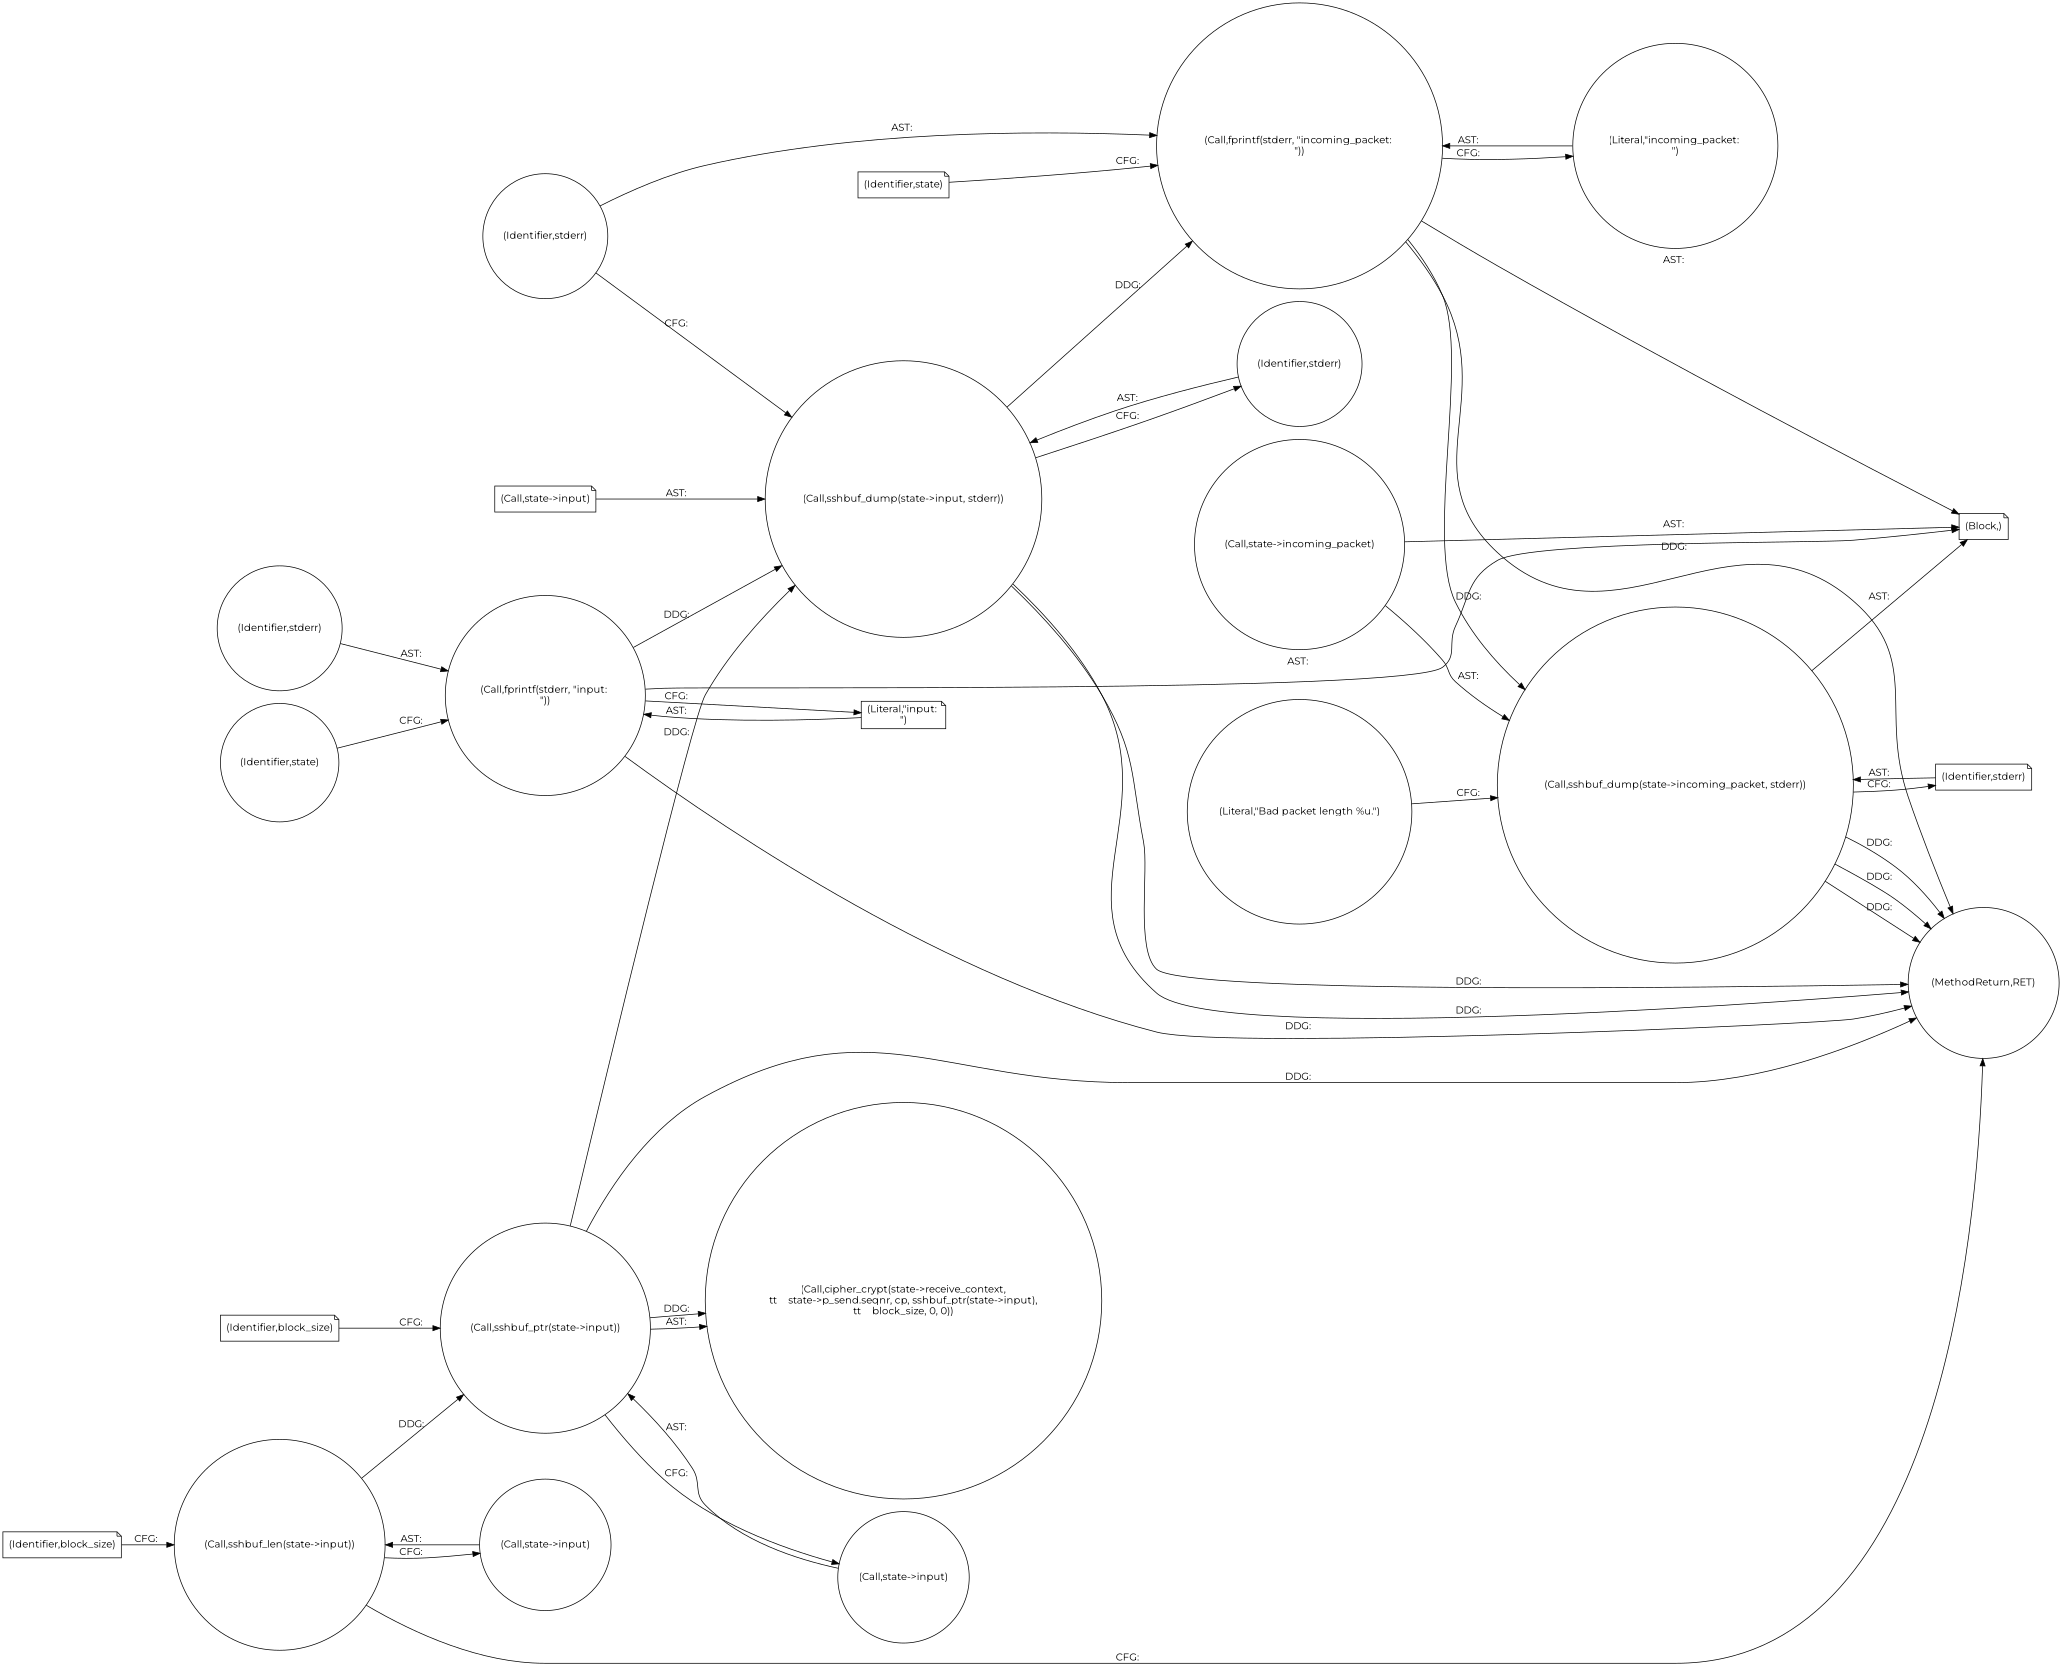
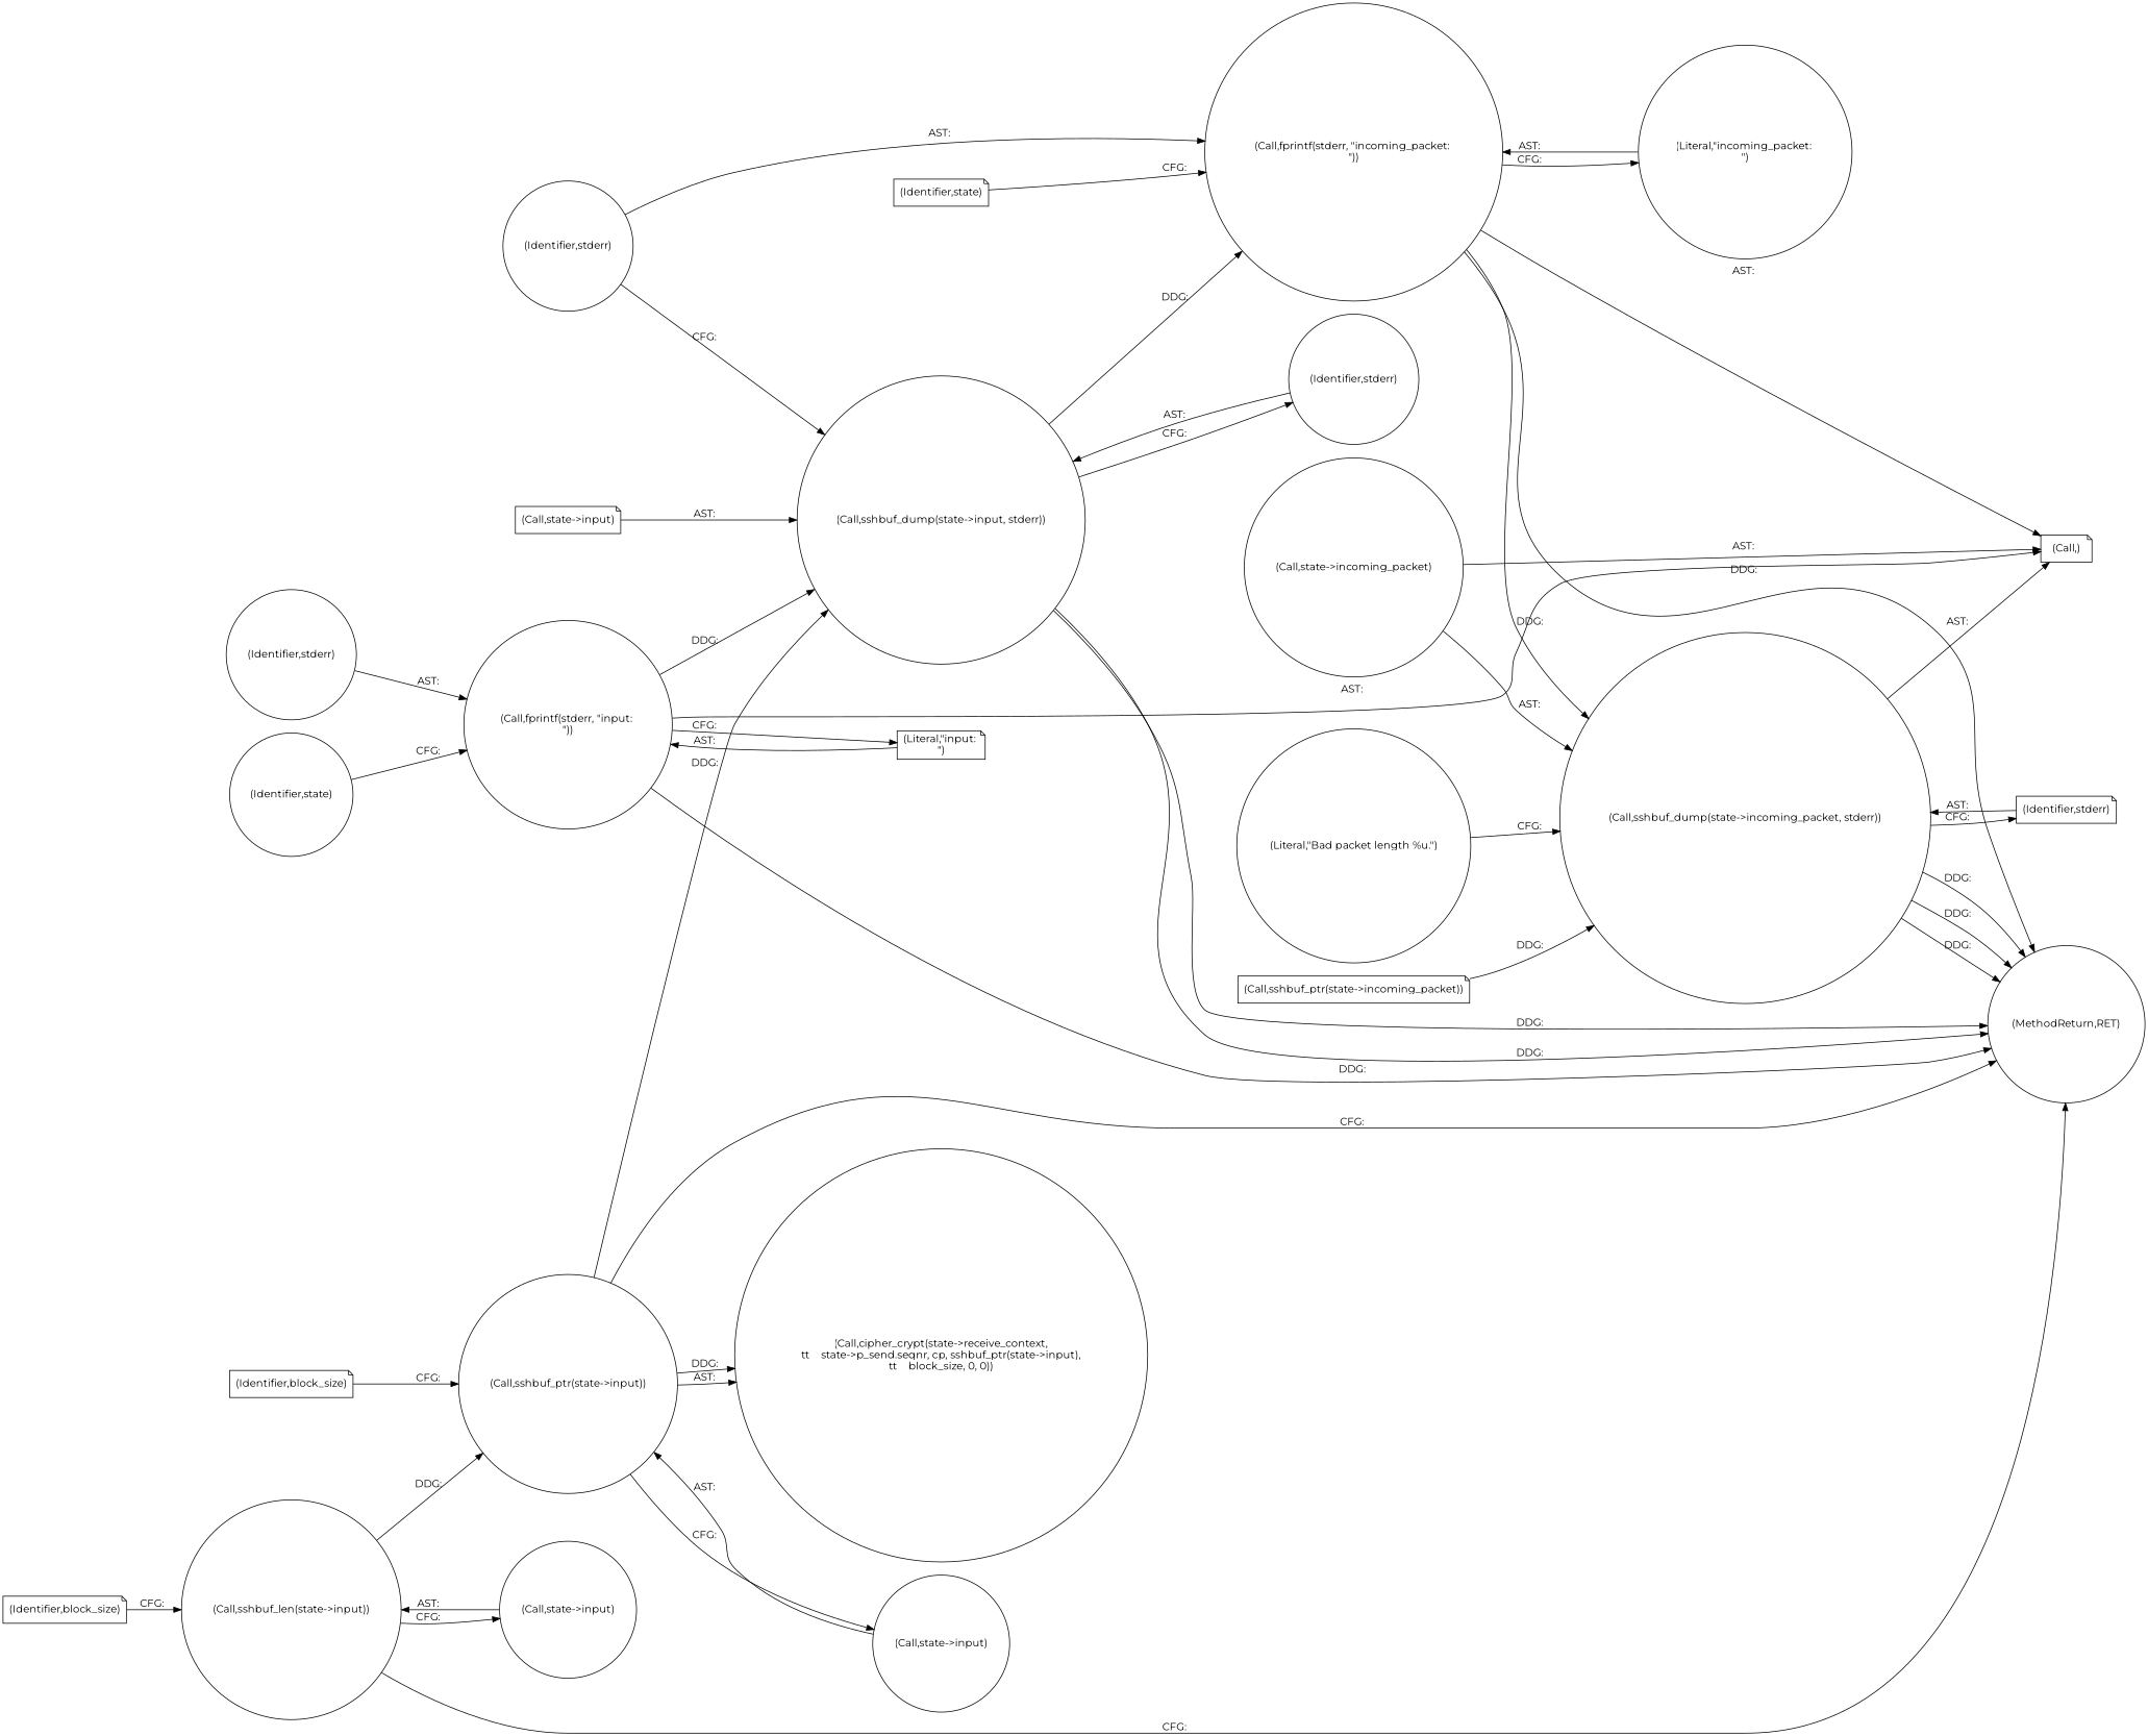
  digraph {
    fontname=Montserrat
    rankdir=LR
    node [fontname=Montserrat shape=circle]
    edge [fontname=Montserrat]
    n1 [label="(Call,sshbuf_dump(state->input, stderr))"]
    n2 [label="(Call,fprintf(stderr, \"incoming_packet: \n\"))"]
    n3 [label="(MethodReturn,RET)"]
    n4 [label="(Identifier,stderr)"]
-   n5 [label="(Block,)" shape=note]
+   n5 [label="(Call,)" shape=note]
    n6 [label="(Call,sshbuf_dump(state->incoming_packet, stderr))"]
    n7 [label="(Literal,\"incoming_packet: \n\")"]
    n8 [label="(Call,sshbuf_ptr(state->input))"]
    n9 [label="(Call,state->input)"]
    n10 [label="(Call,cipher_crypt(state->receive_context,\n\t\t    state->p_send.seqnr, cp, sshbuf_ptr(state->input),\n\t\t    block_size, 0, 0))"]
    n11 [label="(Call,sshbuf_len(state->input))"]
    n12 [label="(Call,state->input)"]
    n13 [label="(Call,fprintf(stderr, \"input: \n\"))"]
    n14 [label="(Literal,\"input: \n\")" shape=note]
    n15 [label="(Identifier,stderr)" shape=note]
    n16 [label="(Identifier,stderr)"]
+   n17 [label="(Call,sshbuf_ptr(state->incoming_packet))" shape=note]
    n18 [label="(Identifier,block_size)" shape=note]
    n19 [label="(Identifier,state)" shape=note]
    n20 [label="(Identifier,stderr)"]
    n21 [label="(Call,state->incoming_packet)"]
    n22 [label="(Identifier,state)"]
    n23 [label="(Call,state->input)" shape=note]
    n24 [label="(Literal,\"Bad packet length %u.\")"]
    n25 [label="(Identifier,block_size)" shape=note]
    n1 -> n2 [label="DDG: "]
    n1 -> n3 [label="DDG: "]
    n1 -> n3 [label="DDG: "]
    n1 -> n4 [label="CFG: "]
    n2 -> n3 [label="DDG: "]
    n2 -> n5 [label="AST: "]
    n2 -> n6 [label="DDG: "]
    n2 -> n7 [label="CFG: "]
    n4 -> n1 [label="AST: "]
    n6 -> n3 [label="DDG: "]
    n6 -> n3 [label="DDG: "]
    n6 -> n3 [label="DDG: "]
    n6 -> n5 [label="AST: "]
    n6 -> n15 [label="CFG: "]
    n7 -> n2 [label="AST: "]
    n8 -> n1 [label="DDG: "]
-   n8 -> n3 [label="DDG: "]
+   n8 -> n3 [label="CFG: "]
    n8 -> n9 [label="CFG: "]
    n8 -> n10 [label="AST: "]
    n8 -> n10 [label="DDG: "]
    n9 -> n8 [label="AST: "]
    n11 -> n3 [label="CFG: "]
    n11 -> n8 [label="DDG: "]
    n11 -> n12 [label="CFG: "]
    n12 -> n11 [label="AST: "]
    n13 -> n1 [label="DDG: "]
    n13 -> n3 [label="DDG: "]
    n13 -> n5 [label="AST: "]
    n13 -> n14 [label="CFG: "]
    n14 -> n13 [label="AST: "]
    n15 -> n6 [label="AST: "]
    n16 -> n1 [label="CFG: "]
    n16 -> n2 [label="AST: "]
+   n17 -> n6 [label="DDG: "]
    n18 -> n11 [label="CFG: "]
    n19 -> n2 [label="CFG: "]
    n20 -> n13 [label="AST: "]
    n21 -> n5 [label="AST: "]
    n21 -> n6 [label="AST: "]
    n22 -> n13 [label="CFG: "]
    n23 -> n1 [label="AST: "]
    n24 -> n6 [label="CFG: "]
    n25 -> n8 [label="CFG: "]
  }
